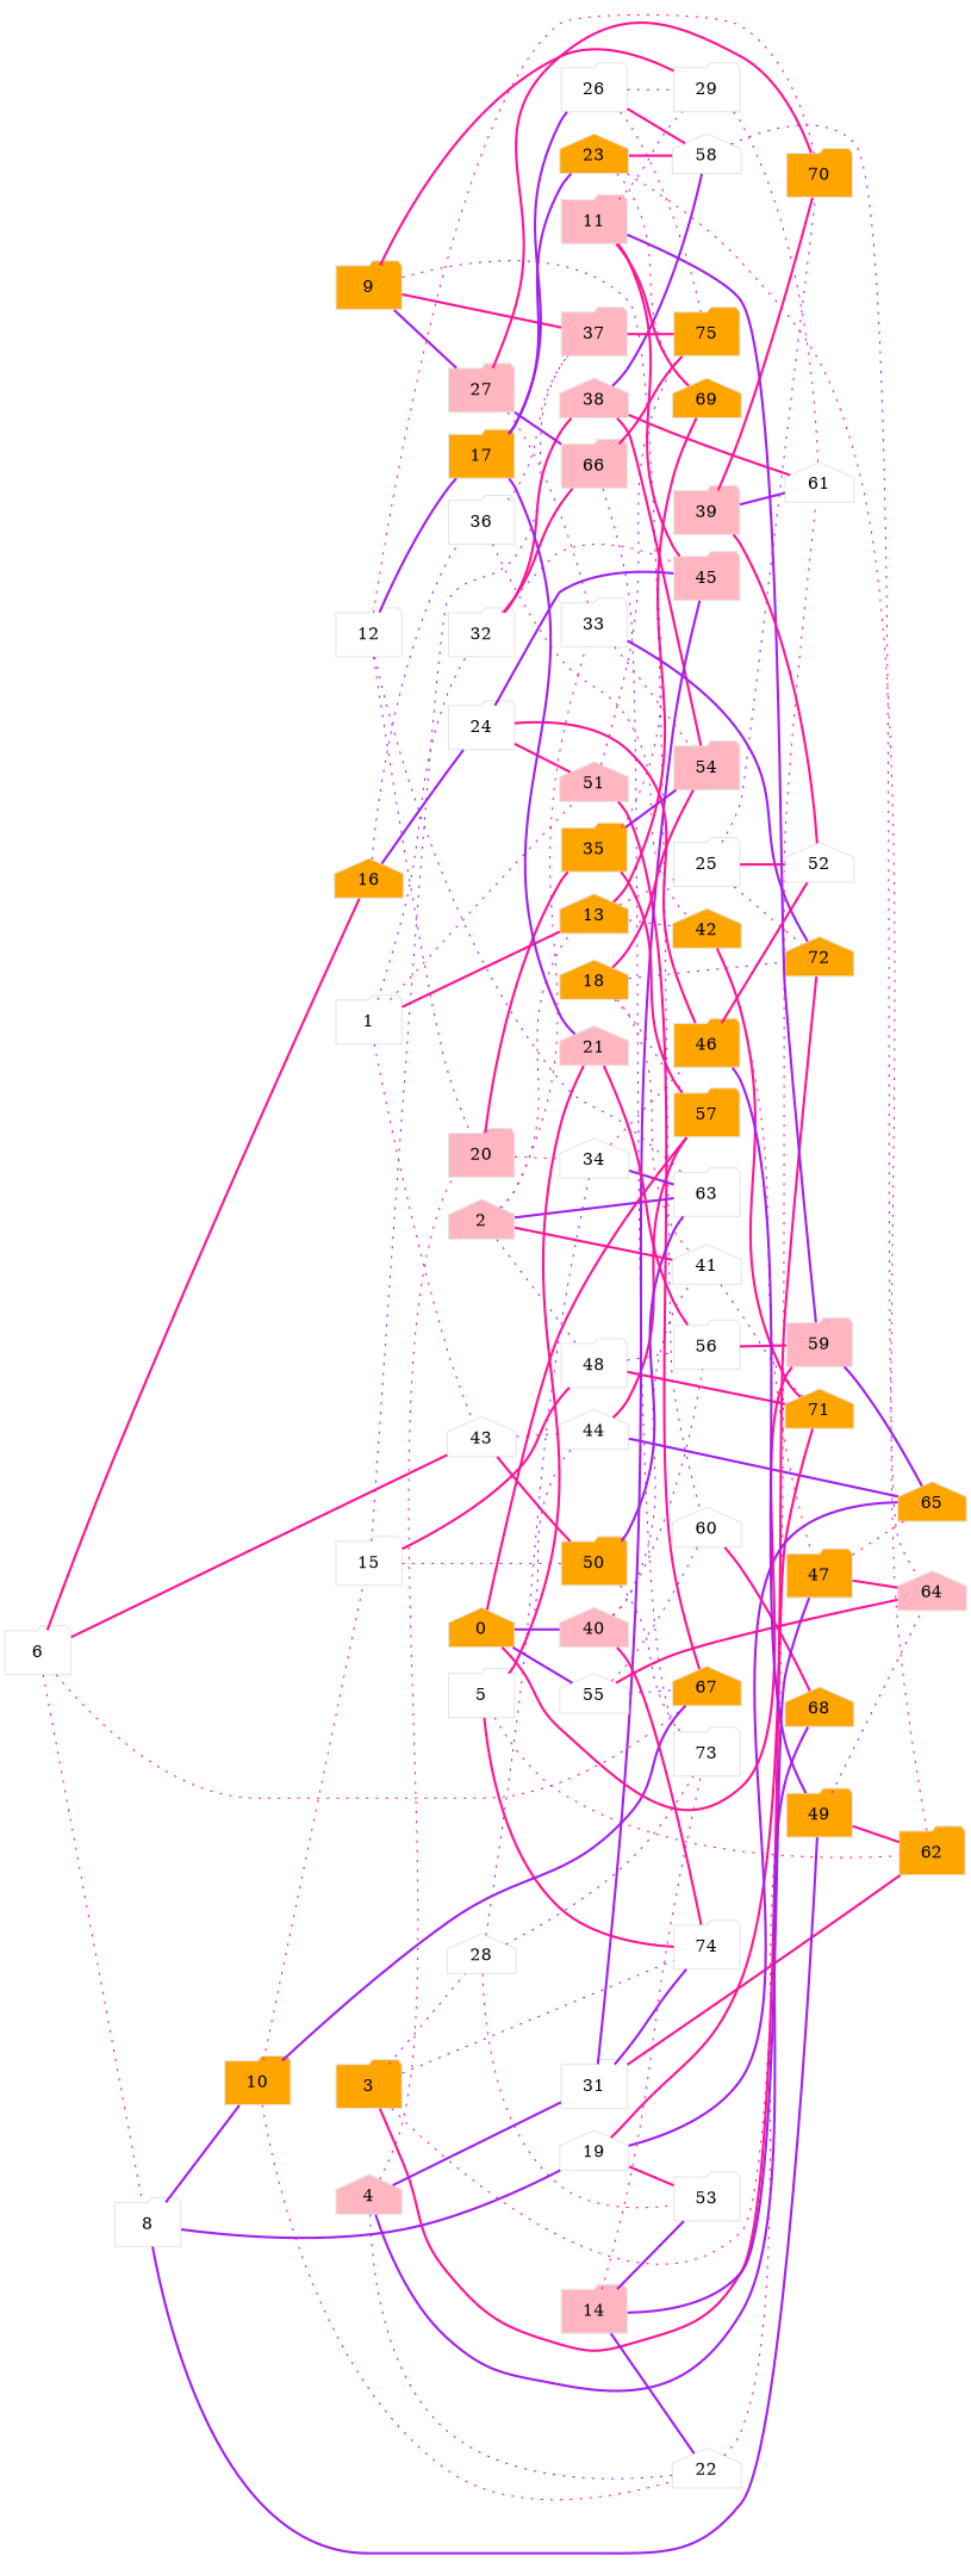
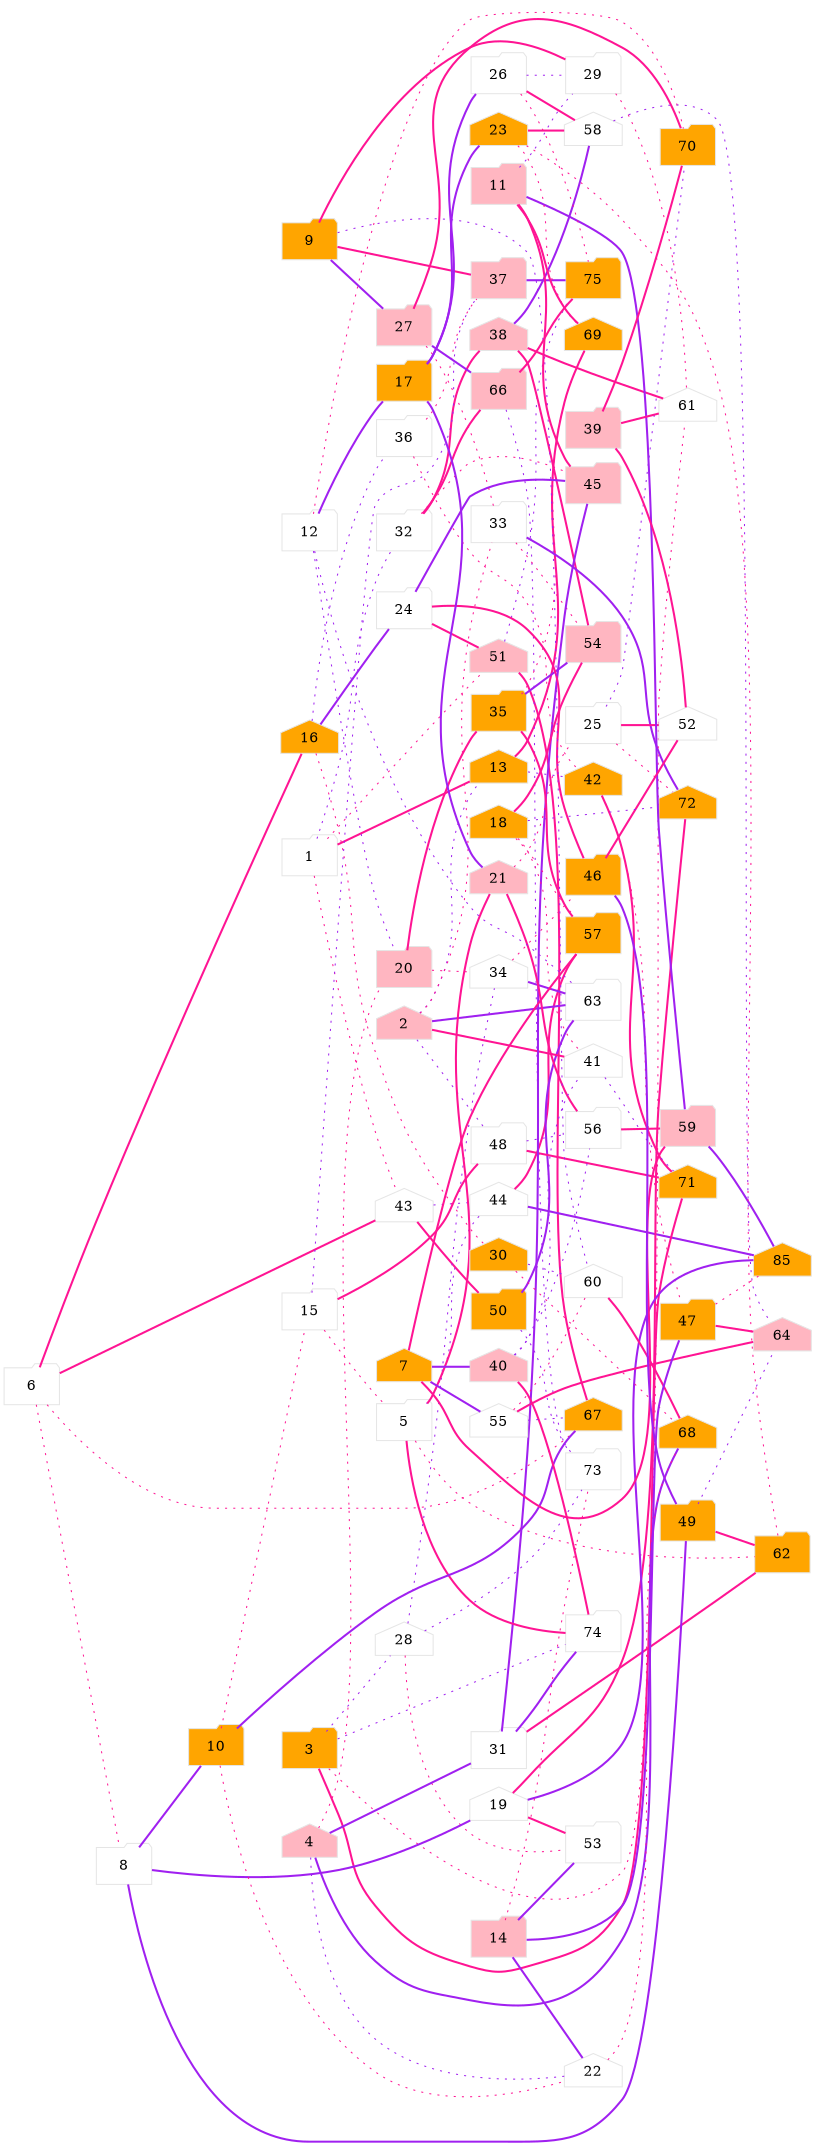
  graph {
    rankdir=LR
    node [color=gray90 fillcolor=white shape=folder style=filled]
    edge [color=deeppink style=bold]
    13 [fillcolor=orange shape=house]
    1
    32
    43 [shape=house]
    51 [fillcolor=lightpink shape=house]
    69 [fillcolor=orange shape=house]
    42 [fillcolor=orange shape=house]
    45 [fillcolor=lightpink]
    66 [fillcolor=lightpink]
    38 [fillcolor=lightpink shape=house]
    44 [shape=house]
    50 [fillcolor=orange]
    67 [fillcolor=orange shape=house]
    75 [fillcolor=orange]
    2 [fillcolor=lightpink shape=house]
    33
    41 [shape=house]
    63
    48
    54 [fillcolor=lightpink]
    72 [fillcolor=orange shape=house]
    71 [fillcolor=orange shape=house]
    3 [fillcolor=orange]
    28 [shape=house]
    61 [shape=house]
    74
    53
    73
    34 [shape=house]
    4 [fillcolor=lightpink shape=house]
    20 [fillcolor=lightpink]
    22 [shape=house]
    31
    68 [fillcolor=orange shape=house]
    35 [fillcolor=orange]
    62 [fillcolor=orange]
    5
    21 [fillcolor=lightpink shape=house]
    25
    56
    57 [fillcolor=orange]
-   65 [fillcolor=orange shape=house]
+   65 [fillcolor=orange shape=house label=85]
    6
    8
    16 [fillcolor=orange shape=house]
    10 [fillcolor=orange]
    19 [shape=house]
    49 [fillcolor=orange]
    24
+   30 [fillcolor=orange shape=house]
    36
-   7 [fillcolor=orange shape=house label=0]
+   7 [fillcolor=orange shape=house]
    40 [fillcolor=lightpink shape=house]
    55 [shape=house]
    59 [fillcolor=lightpink]
    60 [shape=house]
    64 [fillcolor=lightpink shape=house]
    15
    9 [fillcolor=orange]
    27 [fillcolor=lightpink]
    29
    37 [fillcolor=lightpink]
    70 [fillcolor=orange]
    11 [fillcolor=lightpink]
    12
    17 [fillcolor=orange]
    23 [fillcolor=orange shape=house]
    26
    47 [fillcolor=orange]
    14 [fillcolor=lightpink]
    46 [fillcolor=orange]
    58 [shape=house]
    18 [fillcolor=orange shape=house]
    52 [shape=house]
    39 [fillcolor=lightpink]
    13 -- 69
    13 -- 42 [color=purple style=dotted]
    1 -- 13
    1 -- 32 [color=purple style=dotted]
    1 -- 43 [style=dotted]
    1 -- 51 [style=dotted]
    32 -- 45 [style=dotted]
    32 -- 66
    32 -- 38
    43 -- 44 [color=purple style=dotted]
    43 -- 50
    51 -- 67
    51 -- 75 [color=purple style=dotted]
    42 -- 71
    42 -- 47 [style=dotted]
    66 -- 75
    66 -- 73 [color=purple style=dotted]
    38 -- 54
    38 -- 61
    38 -- 58 [color=purple]
    44 -- 57
    44 -- 65 [color=purple]
    50 -- 63 [color=purple]
    50 -- 73 [color=purple style=dotted]
    2 -- 13 [color=purple style=dotted]
    2 -- 33 [style=dotted]
    2 -- 41
    2 -- 63 [color=purple]
    2 -- 48 [color=purple style=dotted]
    33 -- 54 [style=dotted]
    33 -- 72 [color=purple]
    41 -- 71 [color=purple style=dotted]
    48 -- 71
    48 -- 56 [color=purple style=dotted]
    3 -- 71
    3 -- 28 [color=purple style=dotted]
    3 -- 61 [style=dotted]
    3 -- 74 [color=purple style=dotted]
    28 -- 53 [style=dotted]
    28 -- 73 [color=purple style=dotted]
    28 -- 34 [color=purple style=dotted]
    34 -- 63 [color=purple]
    34 -- 46 [style=dotted]
    4 -- 20 [style=dotted]
    4 -- 22 [color=purple style=dotted]
    4 -- 31 [color=purple]
    4 -- 68 [color=purple]
    20 -- 34 [style=dotted]
    20 -- 35
    22 -- 68 [style=dotted]
    31 -- 45 [color=purple]
    31 -- 74 [color=purple]
    31 -- 62
    35 -- 69 [style=dotted]
    35 -- 54 [color=purple]
    35 -- 57
    5 -- 44 [color=purple style=dotted]
    5 -- 74
    5 -- 62 [style=dotted]
    5 -- 21
-   13 -- 25 [style=dotted]
+   21 -- 25 [style=dotted]
    21 -- 56
    25 -- 72 [style=dotted]
    25 -- 70 [color=purple style=dotted]
    25 -- 52
    56 -- 59
    6 -- 43
    6 -- 67 [style=dotted]
    6 -- 8 [style=dotted]
    6 -- 16
    8 -- 10 [color=purple]
    8 -- 19 [color=purple]
    8 -- 49 [color=purple]
    16 -- 24 [color=purple]
+   16 -- 30 [style=dotted]
    16 -- 36 [color=purple style=dotted]
    10 -- 67 [color=purple]
    10 -- 22 [style=dotted]
    10 -- 15 [style=dotted]
    19 -- 72
    19 -- 53
    19 -- 65 [color=purple]
    49 -- 62
    49 -- 64 [color=purple style=dotted]
    24 -- 51
    24 -- 45 [color=purple]
    24 -- 46
+   30 -- 68 [style=dotted]
+   30 -- 60 [color=purple style=dotted]
    36 -- 42 [style=dotted]
    36 -- 37 [style=dotted]
    7 -- 57
    7 -- 40 [color=purple]
    7 -- 55 [color=purple]
    7 -- 59
    40 -- 41 [color=purple style=dotted]
    40 -- 74
    40 -- 56 [color=purple style=dotted]
    55 -- 67 [color=purple style=dotted]
    55 -- 60 [style=dotted]
    55 -- 64
    59 -- 65 [color=purple]
    60 -- 68
-   15 -- 50 [style=dotted]
+   15 -- 5 [style=dotted]
    15 -- 48
    15 -- 37 [color=purple style=dotted]
    9 -- 60 [color=purple style=dotted]
    9 -- 27 [color=purple]
    9 -- 29
    9 -- 37
    27 -- 66 [color=purple]
    27 -- 33 [style=dotted]
    27 -- 70
    29 -- 61 [style=dotted]
-   37 -- 75
+   37 -- 75 [color=purple]
    11 -- 69
    11 -- 45
    11 -- 59 [color=purple]
    11 -- 29 [color=purple style=dotted]
    12 -- 63 [color=purple style=dotted]
    12 -- 20 [color=purple style=dotted]
    12 -- 70 [style=dotted]
    12 -- 17 [color=purple]
    17 -- 21 [color=purple]
    17 -- 23 [color=purple]
    17 -- 26 [color=purple]
    23 -- 69 [style=dotted]
    23 -- 62 [style=dotted]
    23 -- 58
    26 -- 75 [style=dotted]
    26 -- 29 [color=purple style=dotted]
    26 -- 58
    47 -- 65 [style=dotted]
    47 -- 64
    14 -- 53 [color=purple]
    14 -- 73 [style=dotted]
    14 -- 22 [color=purple]
    14 -- 47 [color=purple]
    46 -- 49 [color=purple]
    46 -- 52
    58 -- 64 [color=purple style=dotted]
    18 -- 41 [style=dotted]
    18 -- 54
    18 -- 72 [color=purple style=dotted]
    18 -- 57 [style=dotted]
-   39 -- 61 [color=purple]
+   39 -- 61
    39 -- 70
    39 -- 52
  }
